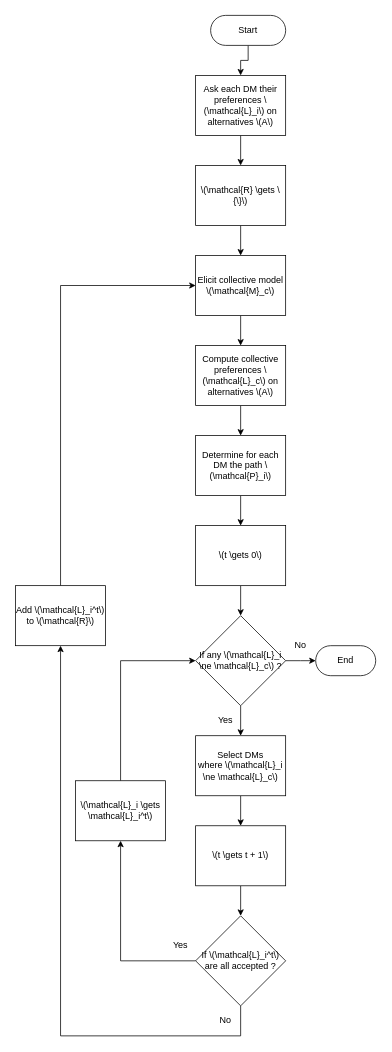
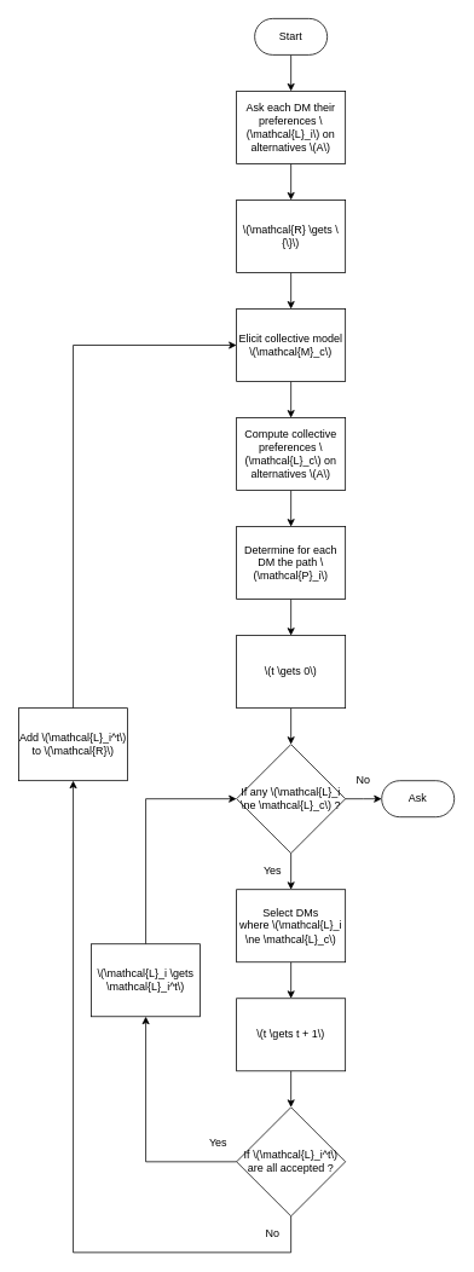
  <mxCell id="0" />
  <mxCell id="1" parent="0" />
  <mxCell id="2" style="edgeStyle=orthogonalEdgeStyle;rounded=0;orthogonalLoop=1;jettySize=auto;html=1;" parent="1" source="3" target="5" edge="1"><mxGeometry relative="1" as="geometry" /></mxCell>
- <mxCell id="3" value="Start" style="html=1;dashed=0;whiteSpace=wrap;shape=mxgraph.dfd.start" parent="1" vertex="1"><mxGeometry x="280" y="20" width="100" height="40" as="geometry" /></mxCell>
+ <mxCell id="3" value="Start" style="html=1;dashed=0;whiteSpace=wrap;shape=mxgraph.dfd.start" parent="1" vertex="1"><mxGeometry x="280" y="20" width="80" height="40" as="geometry" /></mxCell>
  <mxCell id="4" value="" style="edgeStyle=orthogonalEdgeStyle;rounded=0;orthogonalLoop=1;jettySize=auto;html=1;" parent="1" source="5" target="32" edge="1"><mxGeometry relative="1" as="geometry" /></mxCell>
  <mxCell id="5" value="Ask each DM their preferences&amp;nbsp;&lt;span style=&quot;background-color: initial;&quot;&gt;\(\mathcal{L}_i\) on alternatives \(A\)&lt;/span&gt;" style="rounded=0;whiteSpace=wrap;html=1;" parent="1" vertex="1"><mxGeometry x="260" y="100" width="120" height="80" as="geometry" /></mxCell>
  <mxCell id="6" value="" style="edgeStyle=orthogonalEdgeStyle;rounded=0;orthogonalLoop=1;jettySize=auto;html=1;" parent="1" source="7" target="28" edge="1"><mxGeometry relative="1" as="geometry" /></mxCell>
  <mxCell id="7" value="Elicit collective model \(\mathcal{M}_c\)" style="whiteSpace=wrap;html=1;rounded=0;" parent="1" vertex="1"><mxGeometry x="260" y="340" width="120" height="80" as="geometry" /></mxCell>
  <mxCell id="8" value="" style="edgeStyle=orthogonalEdgeStyle;rounded=0;orthogonalLoop=1;jettySize=auto;html=1;" parent="1" source="9" target="30" edge="1"><mxGeometry relative="1" as="geometry" /></mxCell>
  <mxCell id="9" value="Determine for each DM the path \(\mathcal{P}_i\)" style="whiteSpace=wrap;html=1;rounded=0;" parent="1" vertex="1"><mxGeometry x="260" y="580" width="120" height="80" as="geometry" /></mxCell>
  <mxCell id="10" value="" style="edgeStyle=orthogonalEdgeStyle;rounded=0;orthogonalLoop=1;jettySize=auto;html=1;" parent="1" source="11" target="14" edge="1"><mxGeometry relative="1" as="geometry" /></mxCell>
  <mxCell id="11" value="\(t \gets t + 1\)" style="whiteSpace=wrap;html=1;rounded=0;" parent="1" vertex="1"><mxGeometry x="260" y="1100" width="120" height="80" as="geometry" /></mxCell>
  <mxCell id="12" value="" style="edgeStyle=orthogonalEdgeStyle;rounded=0;orthogonalLoop=1;jettySize=auto;html=1;" parent="1" source="14" target="19" edge="1"><mxGeometry relative="1" as="geometry"><mxPoint x="220" y="1160" as="targetPoint" /></mxGeometry></mxCell>
  <mxCell id="13" style="edgeStyle=orthogonalEdgeStyle;rounded=0;orthogonalLoop=1;jettySize=auto;html=1;" parent="1" source="14" target="34" edge="1"><mxGeometry relative="1" as="geometry"><Array as="points"><mxPoint x="320" y="1380" /><mxPoint y="1380" x="80" /></Array></mxGeometry></mxCell>
  <mxCell id="14" value="If &lt;span style=&quot;background-color: initial;&quot;&gt;\(\mathcal{L}_i^t\)&lt;/span&gt;&lt;div&gt;&lt;span style=&quot;background-color: initial;&quot;&gt;are all accepted ?&lt;/span&gt;&lt;/div&gt;" style="rhombus;whiteSpace=wrap;html=1;rounded=0;" parent="1" vertex="1"><mxGeometry x="260" y="1220" width="120" height="120" as="geometry" /></mxCell>
  <mxCell id="15" style="edgeStyle=orthogonalEdgeStyle;rounded=0;orthogonalLoop=1;jettySize=auto;html=1;" parent="1" source="17" target="26" edge="1"><mxGeometry relative="1" as="geometry" /></mxCell>
  <mxCell id="16" style="edgeStyle=orthogonalEdgeStyle;rounded=0;orthogonalLoop=1;jettySize=auto;html=1;" parent="1" source="17" edge="1"><mxGeometry relative="1" as="geometry"><mxPoint x="420" y="880" as="targetPoint" /></mxGeometry></mxCell>
  <mxCell id="17" value="If any \(\mathcal{L}_i \ne \mathcal{L}_c\) ?" style="rhombus;whiteSpace=wrap;html=1;rounded=0;" parent="1" vertex="1"><mxGeometry x="260" y="820" width="120" height="120" as="geometry" /></mxCell>
  <mxCell id="18" style="edgeStyle=orthogonalEdgeStyle;rounded=0;orthogonalLoop=1;jettySize=auto;html=1;" parent="1" source="19" target="17" edge="1"><mxGeometry relative="1" as="geometry"><Array as="points"><mxPoint x="160" y="880" /></Array></mxGeometry></mxCell>
  <mxCell id="19" value="\(\mathcal{L}_i \gets \mathcal{L}_i^t\)" style="whiteSpace=wrap;html=1;rounded=0;" parent="1" vertex="1"><mxGeometry x="100" y="1040" width="120" height="80" as="geometry" /></mxCell>
- <mxCell id="20" value="End" style="html=1;dashed=0;whiteSpace=wrap;shape=mxgraph.dfd.start" parent="1" vertex="1"><mxGeometry x="420" y="860" width="80" height="40" as="geometry" /></mxCell>
+ <mxCell id="20" value="Ask" style="html=1;dashed=0;whiteSpace=wrap;shape=mxgraph.dfd.start" parent="1" vertex="1"><mxGeometry x="420" y="860" width="80" height="40" as="geometry" /></mxCell>
  <mxCell id="21" value="Yes" style="text;html=1;align=center;verticalAlign=middle;whiteSpace=wrap;rounded=0;" parent="1" vertex="1"><mxGeometry x="280" y="940" width="40" height="40" as="geometry" /></mxCell>
  <mxCell id="22" value="No" style="text;html=1;align=center;verticalAlign=middle;whiteSpace=wrap;rounded=0;" parent="1" vertex="1"><mxGeometry x="380" y="840" width="40" height="40" as="geometry" /></mxCell>
  <mxCell id="23" value="Yes" style="text;html=1;align=center;verticalAlign=middle;whiteSpace=wrap;rounded=0;" parent="1" vertex="1"><mxGeometry x="220" y="1240" width="40" height="40" as="geometry" /></mxCell>
  <mxCell id="24" value="No" style="text;html=1;align=center;verticalAlign=middle;whiteSpace=wrap;rounded=0;" parent="1" vertex="1"><mxGeometry x="280" y="1340" width="40" height="40" as="geometry" /></mxCell>
  <mxCell id="25" value="" style="edgeStyle=orthogonalEdgeStyle;rounded=0;orthogonalLoop=1;jettySize=auto;html=1;" parent="1" source="26" target="11" edge="1"><mxGeometry relative="1" as="geometry" /></mxCell>
  <mxCell id="26" value="Select DMs&lt;div&gt;where \(\mathcal{L}_i \ne \mathcal{L}_c\)&lt;/div&gt;" style="rounded=0;whiteSpace=wrap;html=1;" parent="1" vertex="1"><mxGeometry x="260" y="980" width="120" height="80" as="geometry" /></mxCell>
  <mxCell id="27" value="" style="edgeStyle=orthogonalEdgeStyle;rounded=0;orthogonalLoop=1;jettySize=auto;html=1;" parent="1" source="28" target="9" edge="1"><mxGeometry relative="1" as="geometry" /></mxCell>
  <mxCell id="28" value="&lt;div&gt;Compute collective preferences&amp;nbsp;&lt;span style=&quot;background-color: initial;&quot;&gt;\(\mathcal{L}_c\) on alternatives \(A\)&lt;/span&gt;&lt;/div&gt;" style="whiteSpace=wrap;html=1;rounded=0;" parent="1" vertex="1"><mxGeometry x="260" y="460" width="120" height="80" as="geometry" /></mxCell>
  <mxCell id="29" value="" style="edgeStyle=orthogonalEdgeStyle;rounded=0;orthogonalLoop=1;jettySize=auto;html=1;" parent="1" source="30" target="17" edge="1"><mxGeometry relative="1" as="geometry" /></mxCell>
  <mxCell id="30" value="\(t \gets 0\)" style="whiteSpace=wrap;html=1;rounded=0;" parent="1" vertex="1"><mxGeometry x="260" y="700" width="120" height="80" as="geometry" /></mxCell>
  <mxCell id="31" value="" style="edgeStyle=orthogonalEdgeStyle;rounded=0;orthogonalLoop=1;jettySize=auto;html=1;" parent="1" source="32" target="7" edge="1"><mxGeometry relative="1" as="geometry" /></mxCell>
  <mxCell id="32" value="\(\mathcal{R} \gets \{\}\)" style="rounded=0;whiteSpace=wrap;html=1;" parent="1" vertex="1"><mxGeometry x="260" y="220" width="120" height="80" as="geometry" /></mxCell>
  <mxCell id="33" style="edgeStyle=orthogonalEdgeStyle;rounded=0;orthogonalLoop=1;jettySize=auto;html=1;" parent="1" source="34" target="7" edge="1"><mxGeometry relative="1" as="geometry"><Array as="points"><mxPoint y="380" x="80" /></Array></mxGeometry></mxCell>
  <mxCell id="34" value="Add \(\mathcal{L}_i^t\) to \(\mathcal{R}\)" style="whiteSpace=wrap;html=1;rounded=0;" parent="1" vertex="1"><mxGeometry x="20" y="780" width="120" height="80" as="geometry" /></mxCell>
